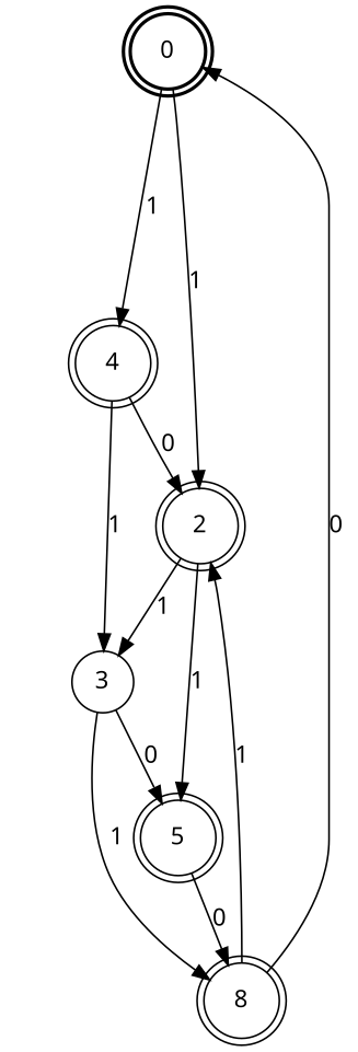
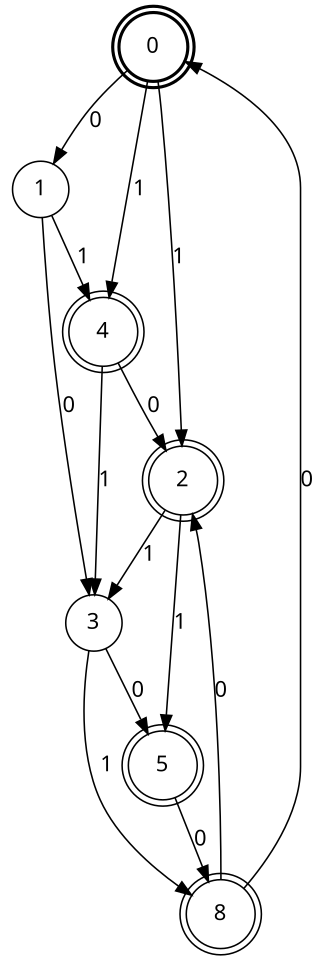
  digraph {
    fontname="Noto Sans"
    node [fontname="Noto Sans" peripheries=2 shape=circle]
    edge [fontname="Noto Sans"]
    0 [style=bold]
+   1 [peripheries=""]
    2
    4
    3 [peripheries=""]
    5
    n7 [label=8]
+   0 -> 1 [label=0]
    0 -> 2 [label=1]
    0 -> 4 [label=1]
+   1 -> 4 [label=1]
+   1 -> 3 [label=0]
    2 -> 3 [label=1]
    2 -> 5 [label=1]
    4 -> 2 [label=0]
    4 -> 3 [label=1]
    3 -> 5 [label=0]
    3 -> n7 [label=1]
    5 -> n7 [label=0]
    n7 -> 0 [label=0]
-   n7 -> 2 [label=1]
+   n7 -> 2 [label=0]
  }
